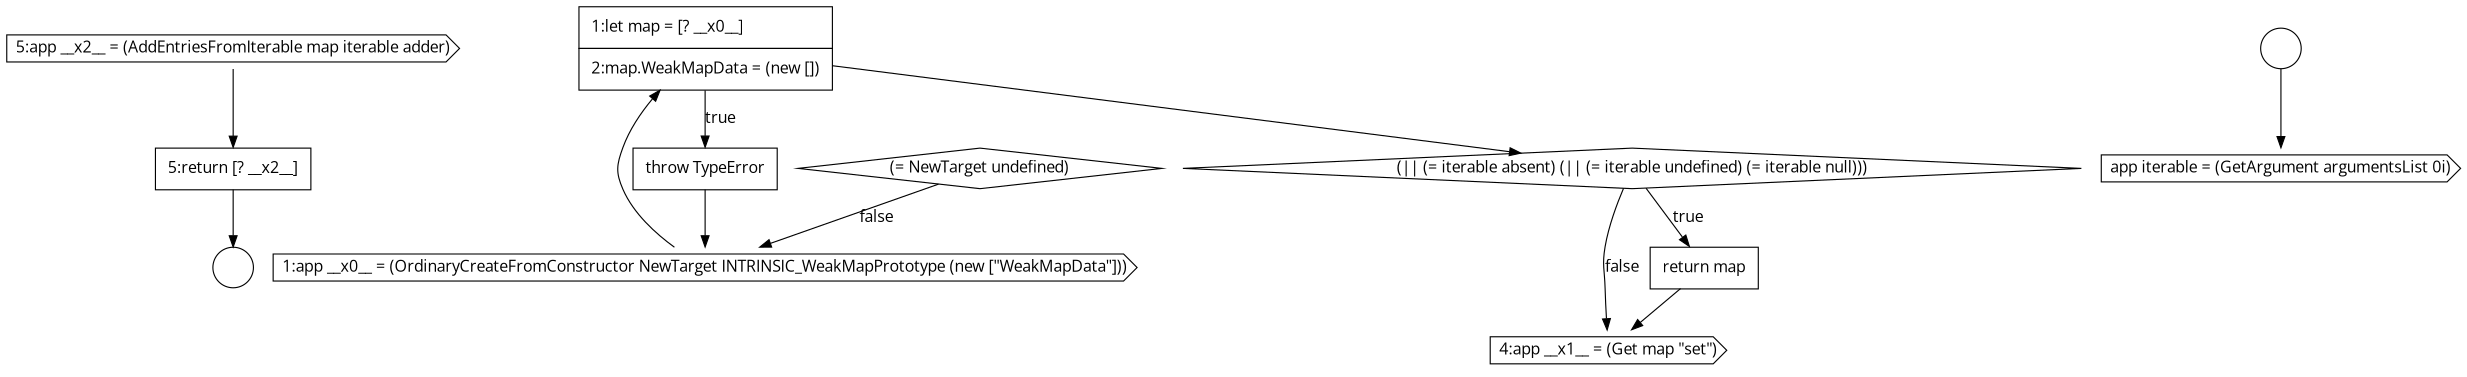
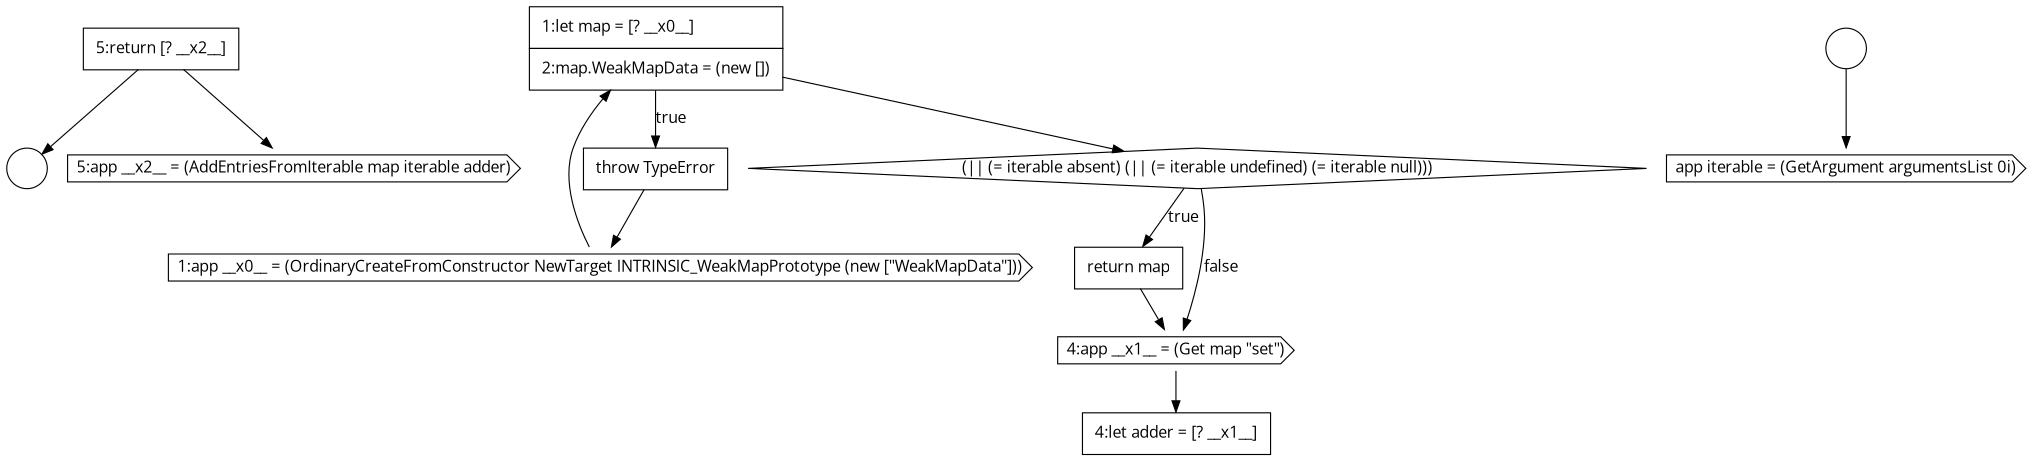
  digraph {
    fontname="Open Sans"
    node [color=black fillcolor=white fontname="Open Sans" shape=none style=filled]
    edge [color=black fontname="Open Sans"]
    n1 [label=" " shape=circle]
    n2 [label=<<font color="black">     <table border="0" cellborder="1" cellspacing="0" cellpadding="10">       <tr><td align="left">5:return [? __x2__]</td></tr>     </table>   </font>> margin=0]
    n3 [label=<<font color="black">     <table border="0" cellborder="1" cellspacing="0" cellpadding="10">       <tr><td align="left">return map</td></tr>     </table>   </font>> margin=0]
    n4 [label=<<font color="black">4:app __x1__ = (Get map &quot;set&quot;)</font>> shape=cds]
+   n5 [label=<<font color="black">     <table border="0" cellborder="1" cellspacing="0" cellpadding="10">       <tr><td align="left">4:let adder = [? __x1__]</td></tr>     </table>   </font>> margin=0]
    n6 [label=" " shape=circle]
    n7 [label=<<font color="black">app iterable = (GetArgument argumentsList 0i)</font>> shape=cds]
    n8 [label=<<font color="black">     <table border="0" cellborder="1" cellspacing="0" cellpadding="10">       <tr><td align="left">throw TypeError</td></tr>     </table>   </font>> margin=0]
    n9 [label=<<font color="black">1:app __x0__ = (OrdinaryCreateFromConstructor NewTarget INTRINSIC_WeakMapPrototype (new [&quot;WeakMapData&quot;]))</font>> shape=cds]
    n10 [label=<<font color="black">     <table border="0" cellborder="1" cellspacing="0" cellpadding="10">       <tr><td align="left">1:let map = [? __x0__]</td></tr>       <tr><td align="left">2:map.WeakMapData = (new [])</td></tr>     </table>   </font>> margin=0]
    n11 [label=<<font color="black">(|| (= iterable absent) (|| (= iterable undefined) (= iterable null)))</font>> shape=diamond]
    n12 [label=<<font color="black">5:app __x2__ = (AddEntriesFromIterable map iterable adder)</font>> shape=cds]
-   n13 [label=<<font color="black">(= NewTarget undefined)</font>> shape=diamond]
    n2 -> n1
    n3 -> n4
+   n4 -> n5
    n6 -> n7
    n8 -> n9
    n9 -> n10
    n10 -> n8 [label=<<font color="black">true</font>>]
    n10 -> n11
    n11 -> n3 [label=<<font color="black">true</font>>]
    n11 -> n4 [label=<<font color="black">false</font>>]
-   n12 -> n2
-   n13 -> n9 [label=<<font color="black">false</font>>]
+   n2 -> n12
  }
